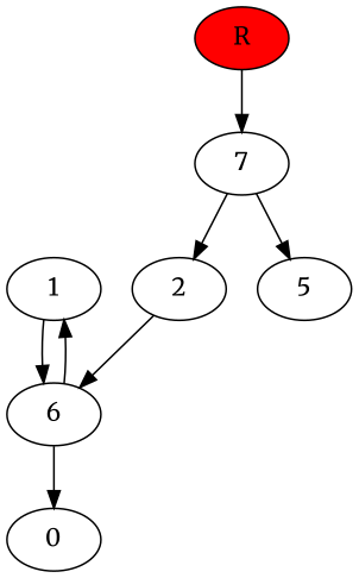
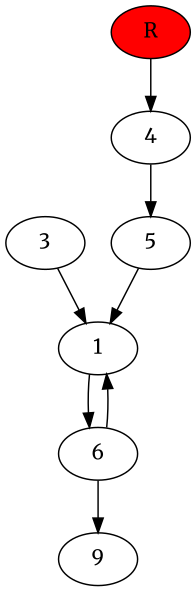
  digraph {
    fontname=Merriweather
    node [fontname=Merriweather]
    edge [fontname=Merriweather]
    1
    6
-   9 [label=0]
-   2
+   9
+   3
    5
-   7
+   7 [label=4]
    R [fillcolor="#ff0000" style=filled]
    1 -> 6
    6 -> 1
    6 -> 9
-   2 -> 6
-   7 -> 2
+   3 -> 1
+   5 -> 1
    7 -> 5
    R -> 7
  }
